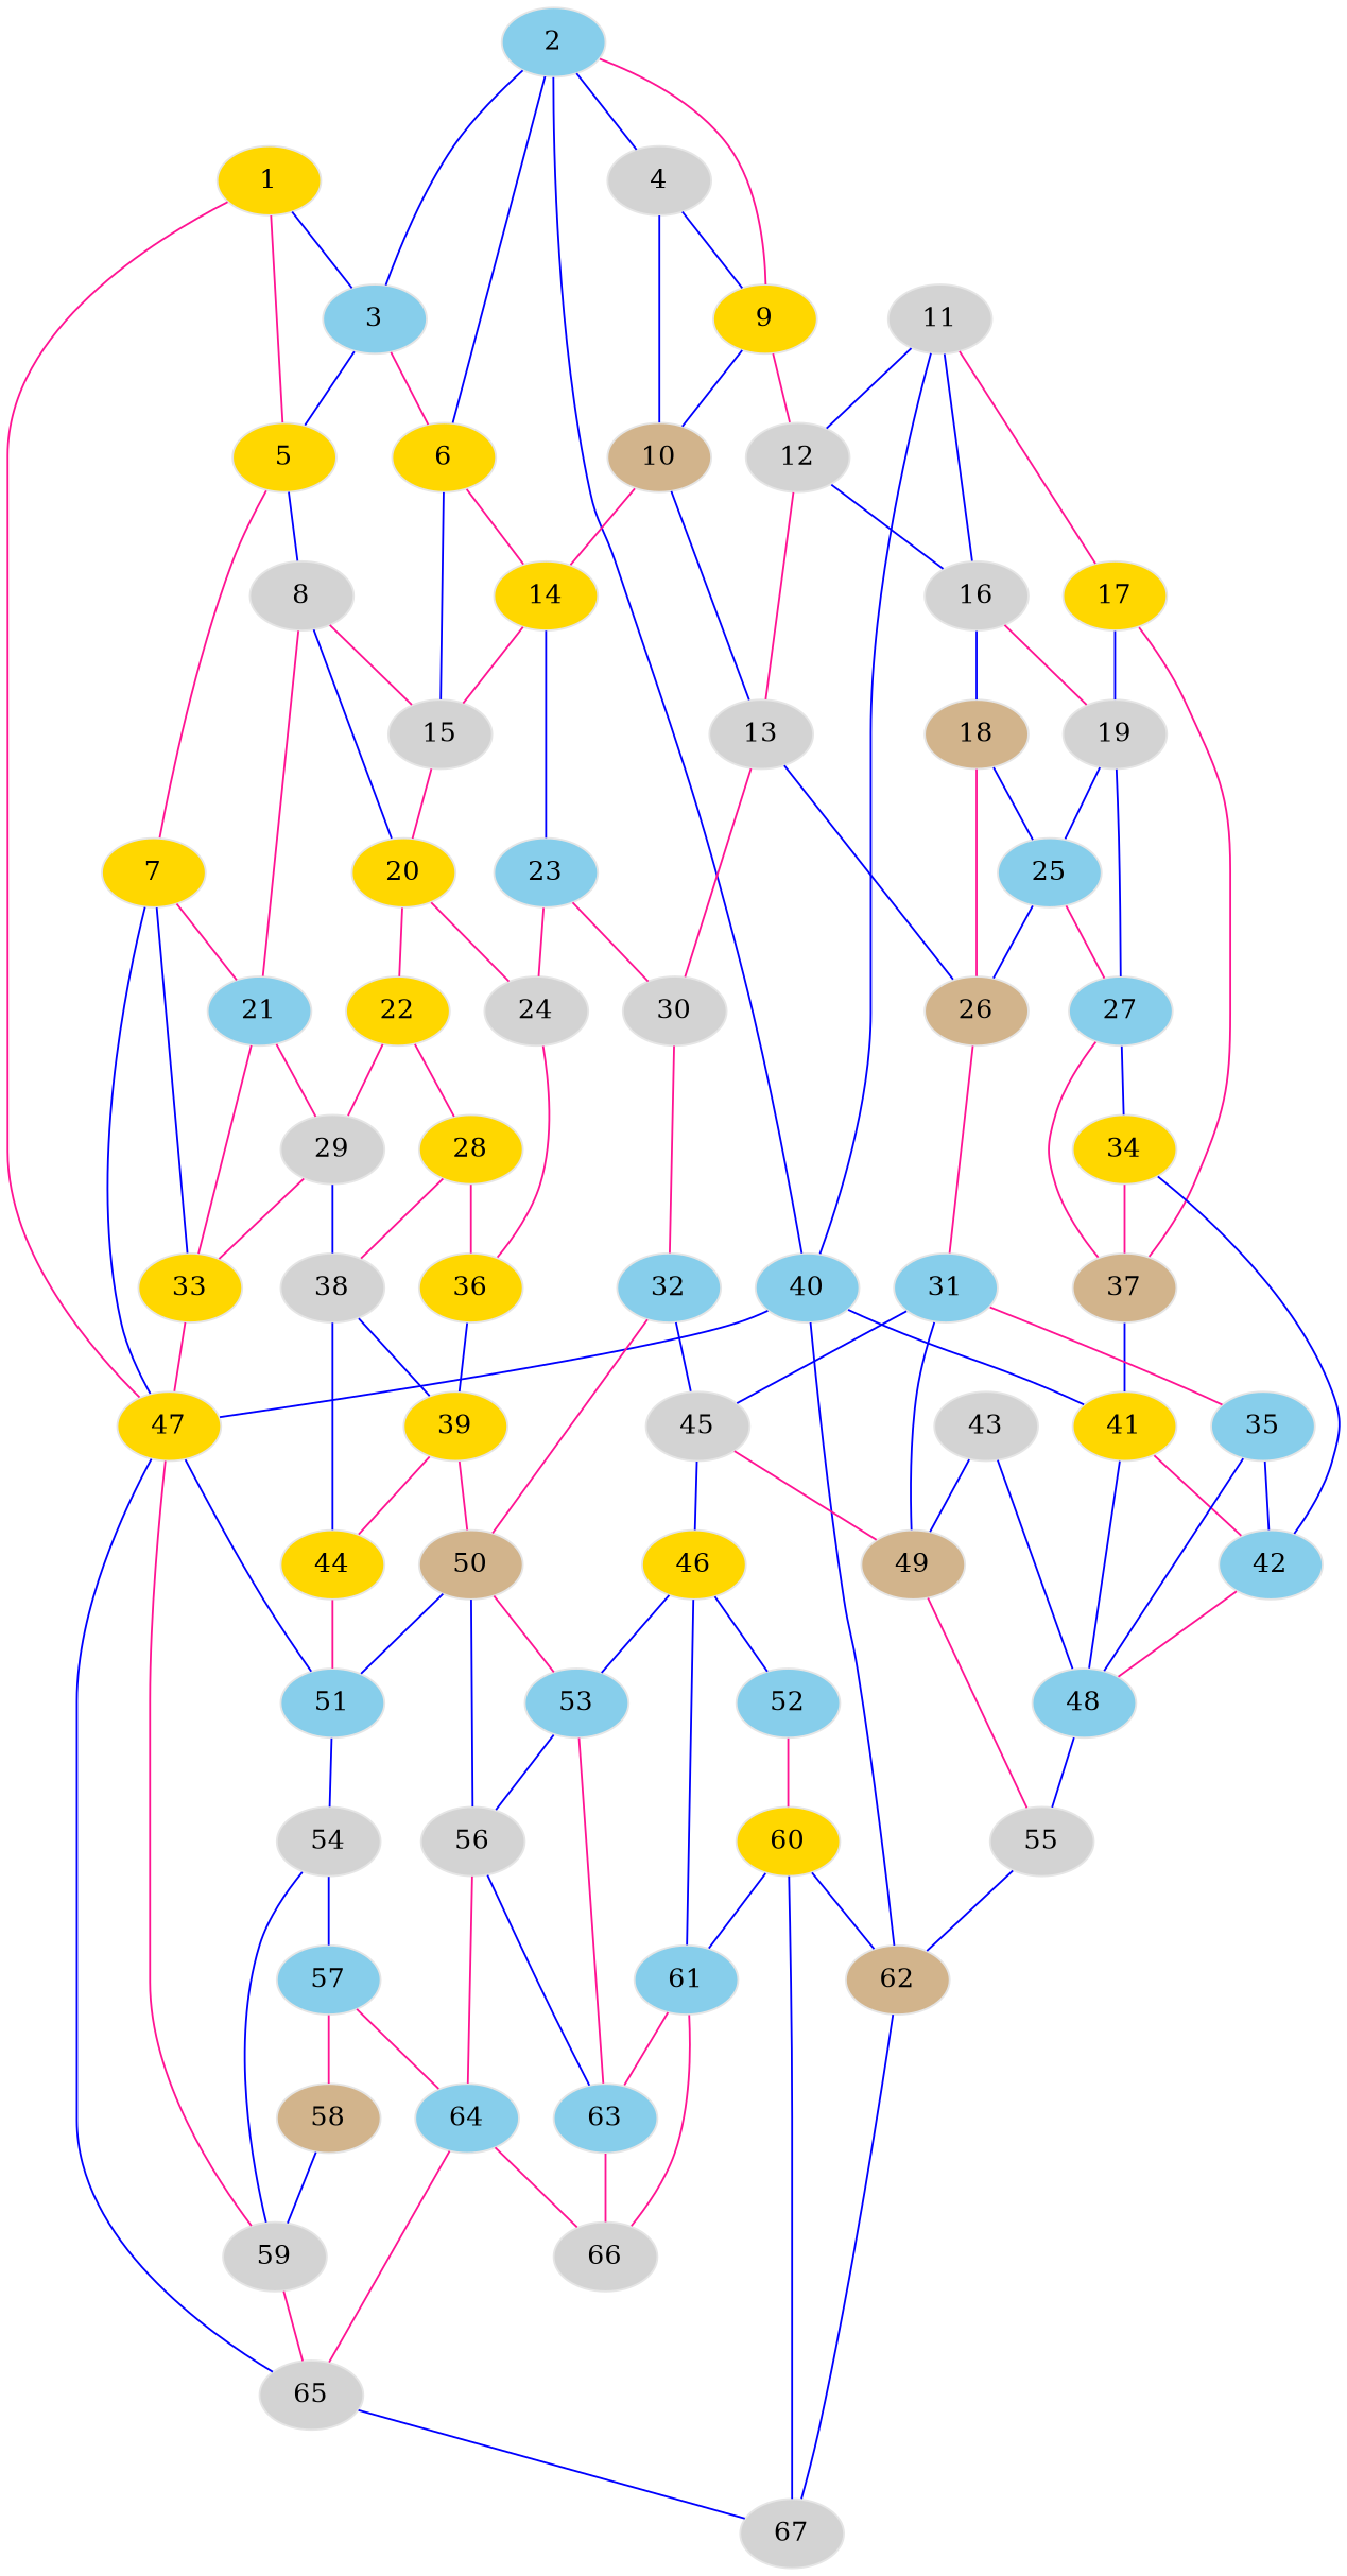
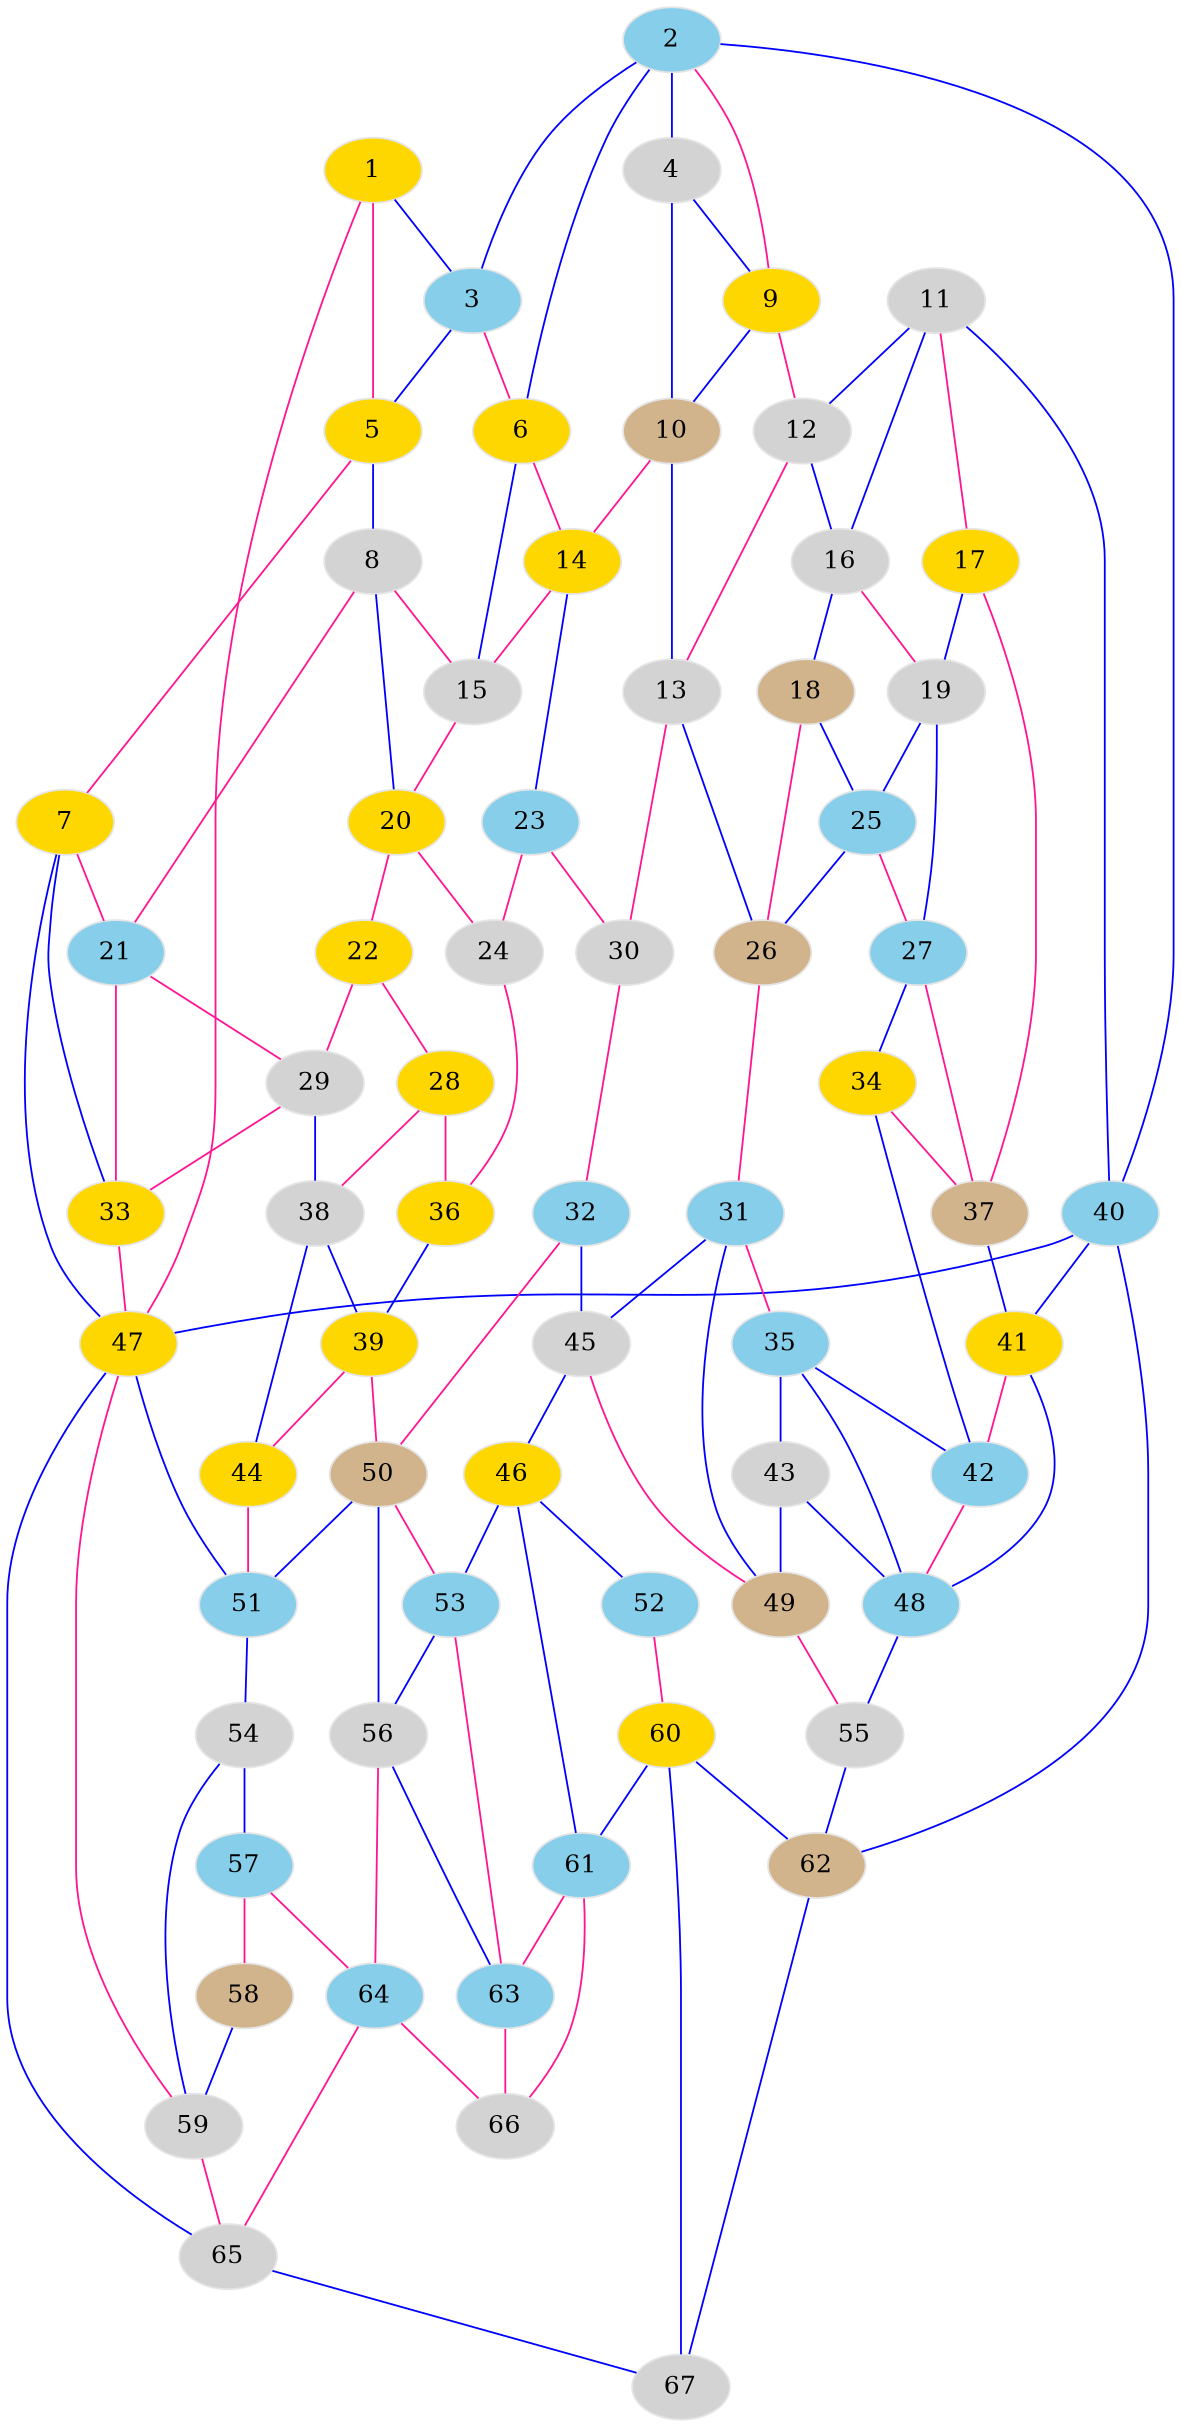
  graph {
    node [color=gray90 fillcolor=lightgrey style=filled]
    edge [color=blue weight=1.0]
    1 [fillcolor=gold]
    3 [fillcolor=skyblue]
    5 [fillcolor=gold]
    47 [fillcolor=gold]
    6 [fillcolor=gold]
    7 [fillcolor=gold]
    8
    51 [fillcolor=skyblue]
    59
    65
    2 [fillcolor=skyblue]
    4
    9 [fillcolor=gold]
    40 [fillcolor=skyblue]
    10 [fillcolor=tan]
    14 [fillcolor=gold]
    15
    12
    41 [fillcolor=gold]
    62 [fillcolor=tan]
    13
    21 [fillcolor=skyblue]
    33 [fillcolor=gold]
    20 [fillcolor=gold]
    23 [fillcolor=skyblue]
    29
    22 [fillcolor=gold]
    24
    16
    26 [fillcolor=tan]
    30
    11
    17 [fillcolor=gold]
    18 [fillcolor=tan]
    19
    37 [fillcolor=tan]
    31 [fillcolor=skyblue]
    32 [fillcolor=skyblue]
    25 [fillcolor=skyblue]
    27 [fillcolor=skyblue]
    34 [fillcolor=gold]
    28 [fillcolor=gold]
    36 [fillcolor=gold]
    38
    39 [fillcolor=gold]
    35 [fillcolor=skyblue]
    45
    49 [fillcolor=tan]
    42 [fillcolor=skyblue]
    44 [fillcolor=gold]
    50 [fillcolor=tan]
    43
    48 [fillcolor=skyblue]
    46 [fillcolor=gold]
    55
    53 [fillcolor=skyblue]
    56
    67
    54
    52 [fillcolor=skyblue]
    61 [fillcolor=skyblue]
    60 [fillcolor=gold]
    63 [fillcolor=skyblue]
    66
    64 [fillcolor=skyblue]
    57 [fillcolor=skyblue]
    58 [fillcolor=tan]
    1 -- 3
    1 -- 5 [color=deeppink]
    1 -- 47 [color=deeppink]
    3 -- 5
    3 -- 6 [color=deeppink]
    5 -- 7 [color=deeppink]
    5 -- 8
    47 -- 51
    47 -- 59 [color=deeppink]
    47 -- 65
    6 -- 14 [color=deeppink]
    6 -- 15
    7 -- 47
    7 -- 21 [color=deeppink]
    7 -- 33
    8 -- 15 [color=deeppink]
    8 -- 21 [color=deeppink]
    8 -- 20
    51 -- 54
    59 -- 65 [color=deeppink]
    65 -- 67
    2 -- 3
    2 -- 6
    2 -- 4
    2 -- 9 [color=deeppink]
    2 -- 40
    4 -- 9
    4 -- 10
    9 -- 10
    9 -- 12 [color=deeppink]
    40 -- 47 [weight=2.0]
    40 -- 41
    40 -- 62
    10 -- 14 [color=deeppink]
    10 -- 13
    14 -- 15 [color=deeppink]
    14 -- 23
    15 -- 20 [color=deeppink]
    12 -- 13 [color=deeppink]
    12 -- 16
    41 -- 42 [color=deeppink]
    41 -- 48
    62 -- 67
    13 -- 26
    13 -- 30 [color=deeppink]
    21 -- 33 [color=deeppink]
    21 -- 29 [color=deeppink]
    33 -- 47 [color=deeppink]
    20 -- 22 [color=deeppink]
    20 -- 24 [color=deeppink]
    23 -- 24 [color=deeppink]
    23 -- 30 [color=deeppink weight=2.0]
    29 -- 33 [color=deeppink]
    29 -- 38
    22 -- 29 [color=deeppink]
    22 -- 28 [color=deeppink]
    24 -- 36 [color=deeppink]
    16 -- 18
    16 -- 19 [color=deeppink]
    26 -- 31 [color=deeppink]
    30 -- 32 [color=deeppink]
    11 -- 40
    11 -- 12
    11 -- 16
    11 -- 17 [color=deeppink]
    17 -- 19
    17 -- 37 [color=deeppink]
    18 -- 26 [color=deeppink]
    18 -- 25
    19 -- 25
    19 -- 27
    37 -- 41
    31 -- 35 [color=deeppink]
    31 -- 45
    31 -- 49
    32 -- 45
    32 -- 50 [color=deeppink]
    25 -- 26
    25 -- 27 [color=deeppink]
    27 -- 37 [color=deeppink]
    27 -- 34
    34 -- 37 [color=deeppink]
    34 -- 42
    28 -- 36 [color=deeppink weight=2.0]
    28 -- 38 [color=deeppink]
    36 -- 39
    38 -- 39
    38 -- 44
    39 -- 44 [color=deeppink]
    39 -- 50 [color=deeppink]
    35 -- 42
+   35 -- 43
    35 -- 48
    45 -- 49 [color=deeppink]
    45 -- 46
    49 -- 55 [color=deeppink]
    42 -- 48 [color=deeppink]
    44 -- 51 [color=deeppink weight=2.0]
    50 -- 51 [weight=2.0]
    50 -- 53 [color=deeppink]
    50 -- 56
    43 -- 49 [weight=2.0]
    43 -- 48
    48 -- 55 [weight=2.0]
    46 -- 53
    46 -- 52
    46 -- 61
    55 -- 62
    53 -- 56
    53 -- 63 [color=deeppink]
    56 -- 63
    56 -- 64 [color=deeppink]
    54 -- 59
    54 -- 57
    52 -- 60 [color=deeppink]
    61 -- 63 [color=deeppink]
    61 -- 66 [color=deeppink]
    60 -- 62
    60 -- 67
    60 -- 61
    63 -- 66 [color=deeppink]
    64 -- 65 [color=deeppink]
    64 -- 66 [color=deeppink]
    57 -- 64 [color=deeppink]
    57 -- 58 [color=deeppink weight=2.0]
    58 -- 59
  }
